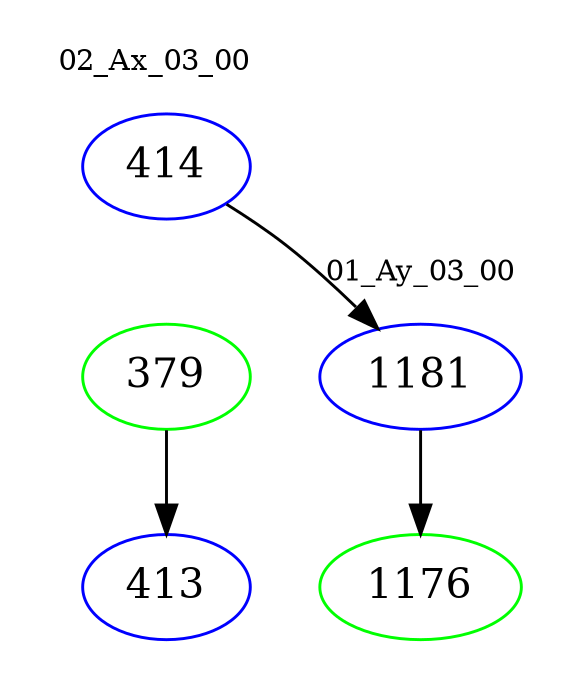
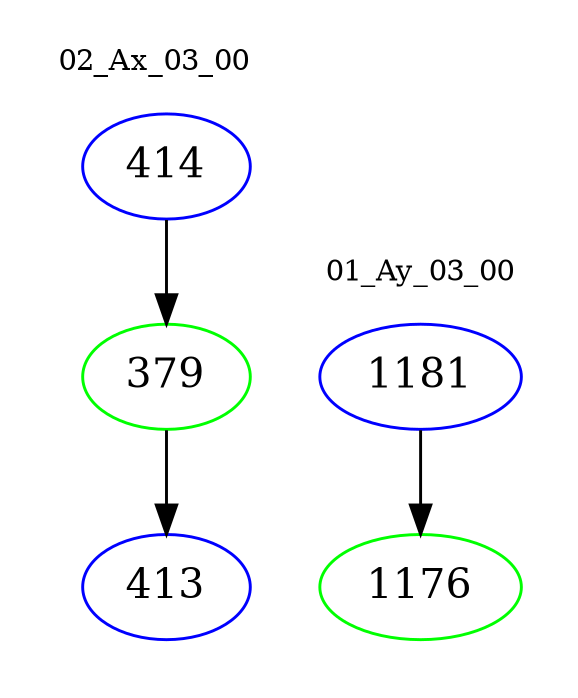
  digraph {
    node [color=blue]
    edge [color=black]
    n1 [label=414]
    n2 [color=green label=379]
    n3 [label=413]
    n4 [label=1181]
    n5 [color=green label=1176]
    subgraph cluster_1 {
      color=white
      fontsize=10
      label="02_Ax_03_00"
      n1
      n2
      n3
    }
    subgraph cluster_2 {
      color=white
      fontsize=10
      label="01_Ay_03_00"
      n4
      n5
    }
-   n1 -> n4
+   n1 -> n2
    n2 -> n3
    n4 -> n5
  }
